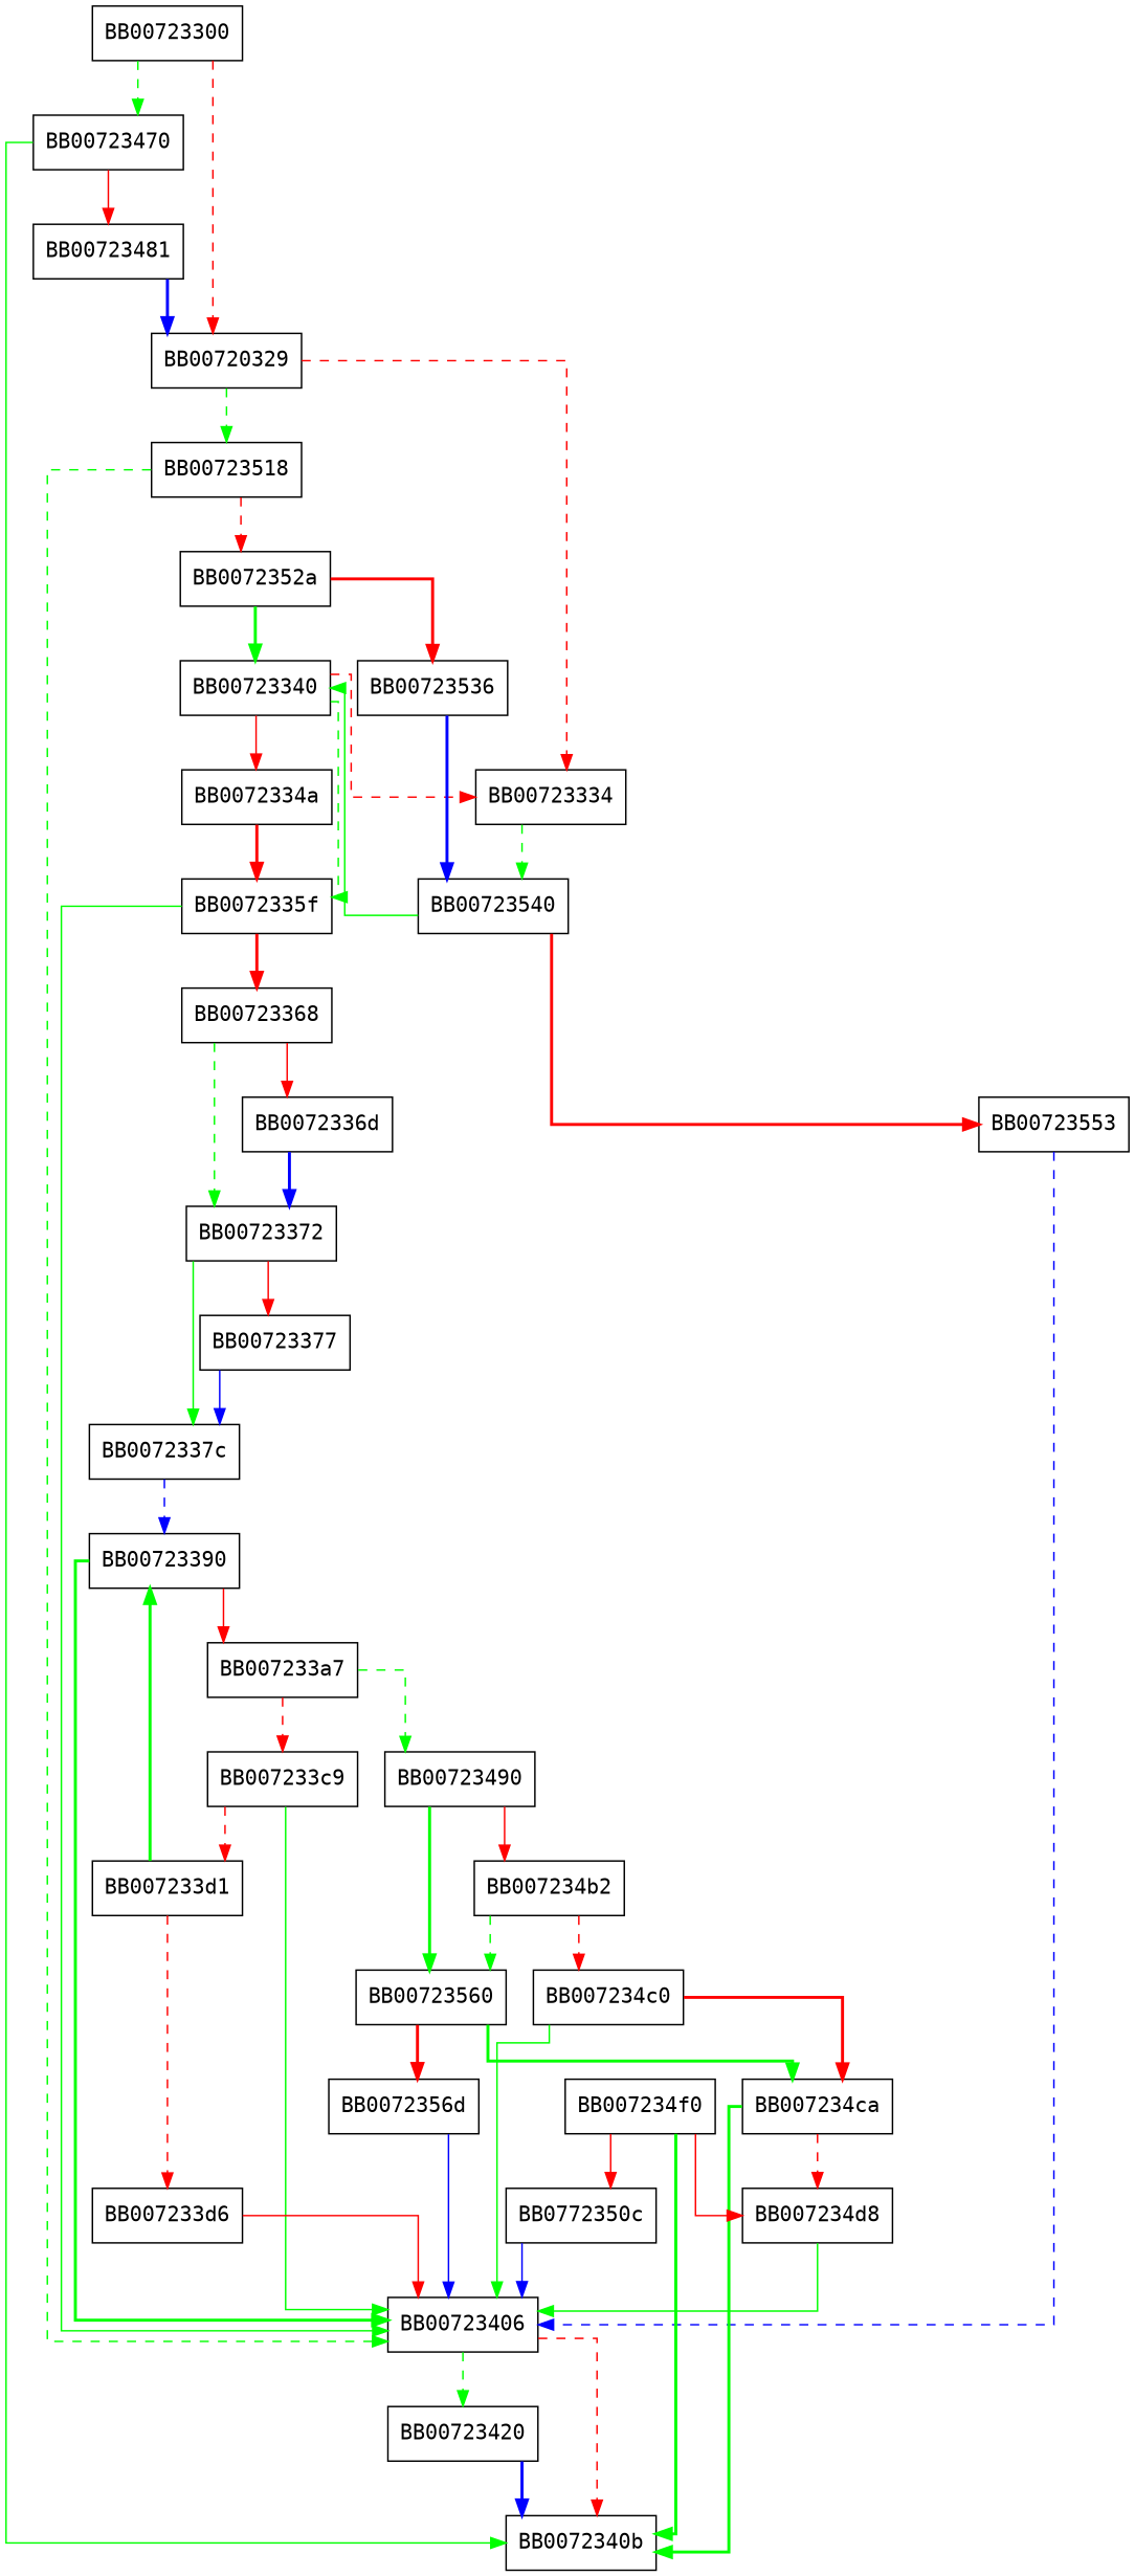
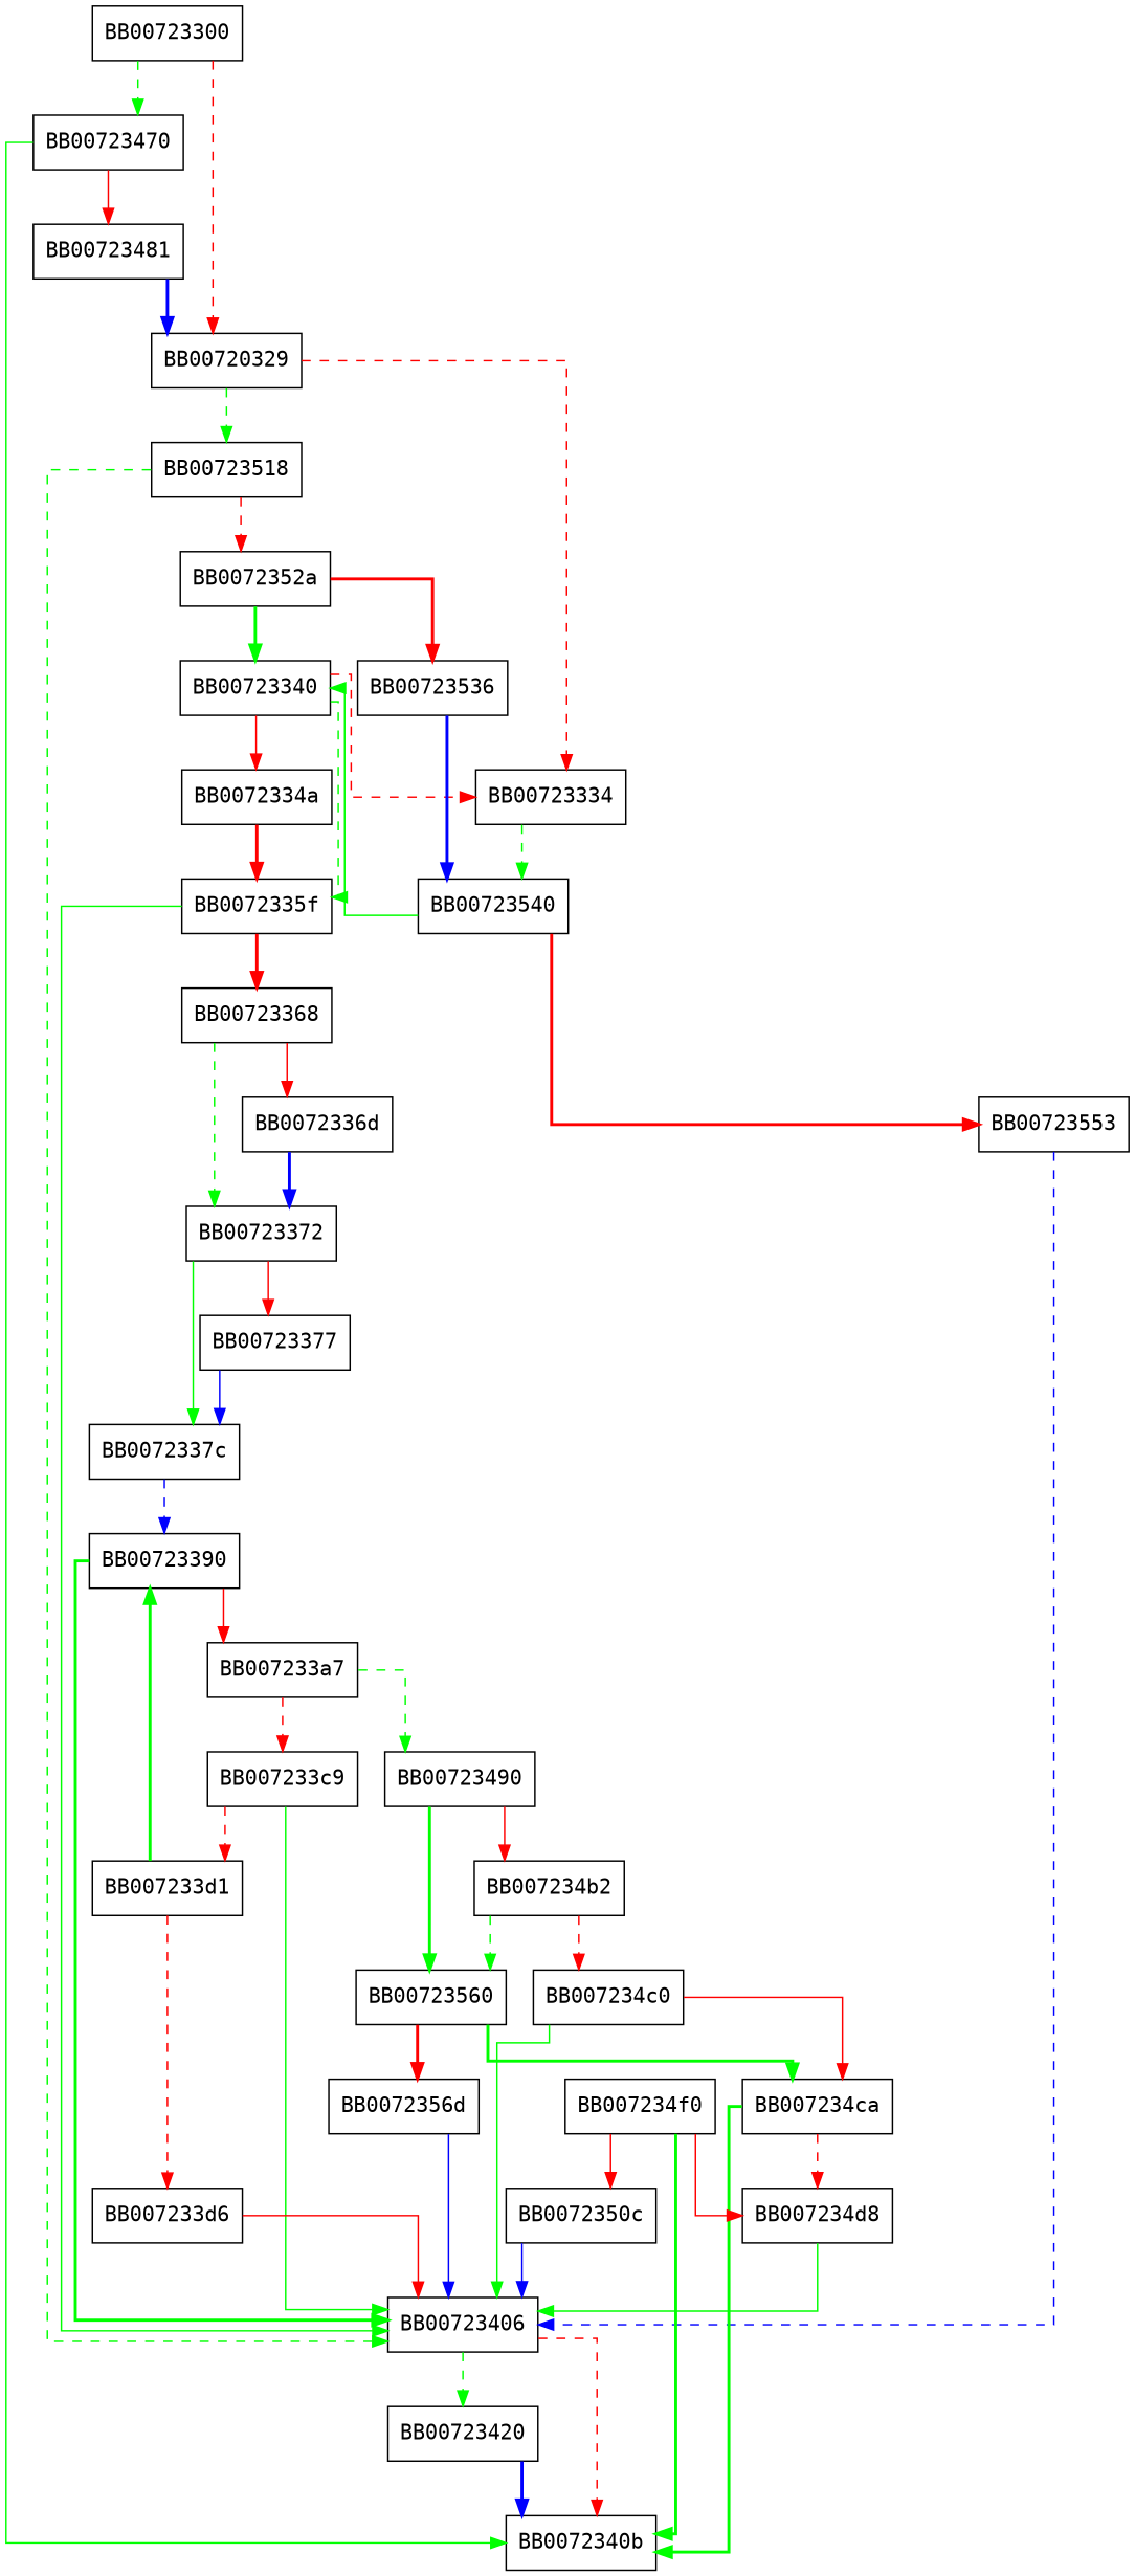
  digraph {
    fontname="DejaVu Sans Mono"
    splines=ortho
    node [fontname="DejaVu Sans Mono" shape=box]
    edge [color=red fontname="DejaVu Sans Mono" style=dashed]
    BB00723300
    BB00723470
    n3 [label=BB00720329]
    BB0072340b
    BB00723481
    BB00723518
    BB00723334
    BB00723406
    BB0072352a
    BB00723540
    BB00723420
    BB00723340
    BB00723536
    BB00723553
    BB0072335f
    BB0072334a
    BB00723368
    BB00723372
    BB0072336d
    BB0072337c
    BB00723377
    BB00723390
    BB007233a7
    BB00723490
    BB007233c9
    BB00723560
    BB007234b2
    BB007233d1
    BB007234ca
    BB0072356d
    BB007234c0
    BB007233d6
    BB007234d8
    BB007234f0
-   BB0072350c [label=BB0772350c]
+   BB0072350c
    BB00723300 -> BB00723470 [color=green]
    BB00723300 -> n3
    BB00723470 -> BB0072340b [color=green style=solid]
    BB00723470 -> BB00723481 [style=solid]
    n3 -> BB00723518 [color=green]
    n3 -> BB00723334
    BB00723481 -> n3 [color=blue style=bold]
    BB00723518 -> BB00723406 [color=green]
    BB00723518 -> BB0072352a
    BB00723334 -> BB00723540 [color=green]
    BB00723406 -> BB0072340b
    BB00723406 -> BB00723420 [color=green]
    BB0072352a -> BB00723340 [color=green style=bold]
    BB0072352a -> BB00723536 [style=bold]
    BB00723540 -> BB00723340 [color=green style=solid]
    BB00723540 -> BB00723553 [style=bold]
    BB00723420 -> BB0072340b [color=blue style=bold]
    BB00723340 -> BB00723334
    BB00723340 -> BB0072335f [color=green]
    BB00723340 -> BB0072334a [style=solid]
    BB00723536 -> BB00723540 [color=blue style=bold]
    BB00723553 -> BB00723406 [color=blue]
    BB0072335f -> BB00723406 [color=green style=solid]
    BB0072335f -> BB00723368 [style=bold]
    BB0072334a -> BB0072335f [style=bold]
    BB00723368 -> BB00723372 [color=green]
    BB00723368 -> BB0072336d [style=solid]
    BB00723372 -> BB0072337c [color=green style=solid]
    BB00723372 -> BB00723377 [style=solid]
    BB0072336d -> BB00723372 [color=blue style=bold]
    BB0072337c -> BB00723390 [color=blue]
    BB00723377 -> BB0072337c [color=blue style=solid]
    BB00723390 -> BB00723406 [color=green style=bold]
    BB00723390 -> BB007233a7 [style=solid]
    BB007233a7 -> BB00723490 [color=green]
    BB007233a7 -> BB007233c9
    BB00723490 -> BB00723560 [color=green style=bold]
    BB00723490 -> BB007234b2 [style=solid]
    BB007233c9 -> BB00723406 [color=green style=solid]
    BB007233c9 -> BB007233d1
    BB00723560 -> BB007234ca [color=green style=bold]
    BB00723560 -> BB0072356d [style=bold]
    BB007234b2 -> BB00723560 [color=green]
    BB007234b2 -> BB007234c0
    BB007233d1 -> BB00723390 [color=green style=bold]
    BB007233d1 -> BB007233d6
    BB007234ca -> BB0072340b [color=green style=bold]
    BB007234ca -> BB007234d8
    BB0072356d -> BB00723406 [color=blue style=solid]
    BB007234c0 -> BB00723406 [color=green style=solid]
-   BB007234c0 -> BB007234ca [style=bold]
+   BB007234c0 -> BB007234ca [style=solid]
    BB007233d6 -> BB00723406 [style=solid]
    BB007234d8 -> BB00723406 [color=green style=solid]
    BB007234f0 -> BB0072340b [color=green style=bold]
    BB007234f0 -> BB007234d8 [style=solid]
    BB007234f0 -> BB0072350c [style=solid]
    BB0072350c -> BB00723406 [color=blue style=solid]
  }
